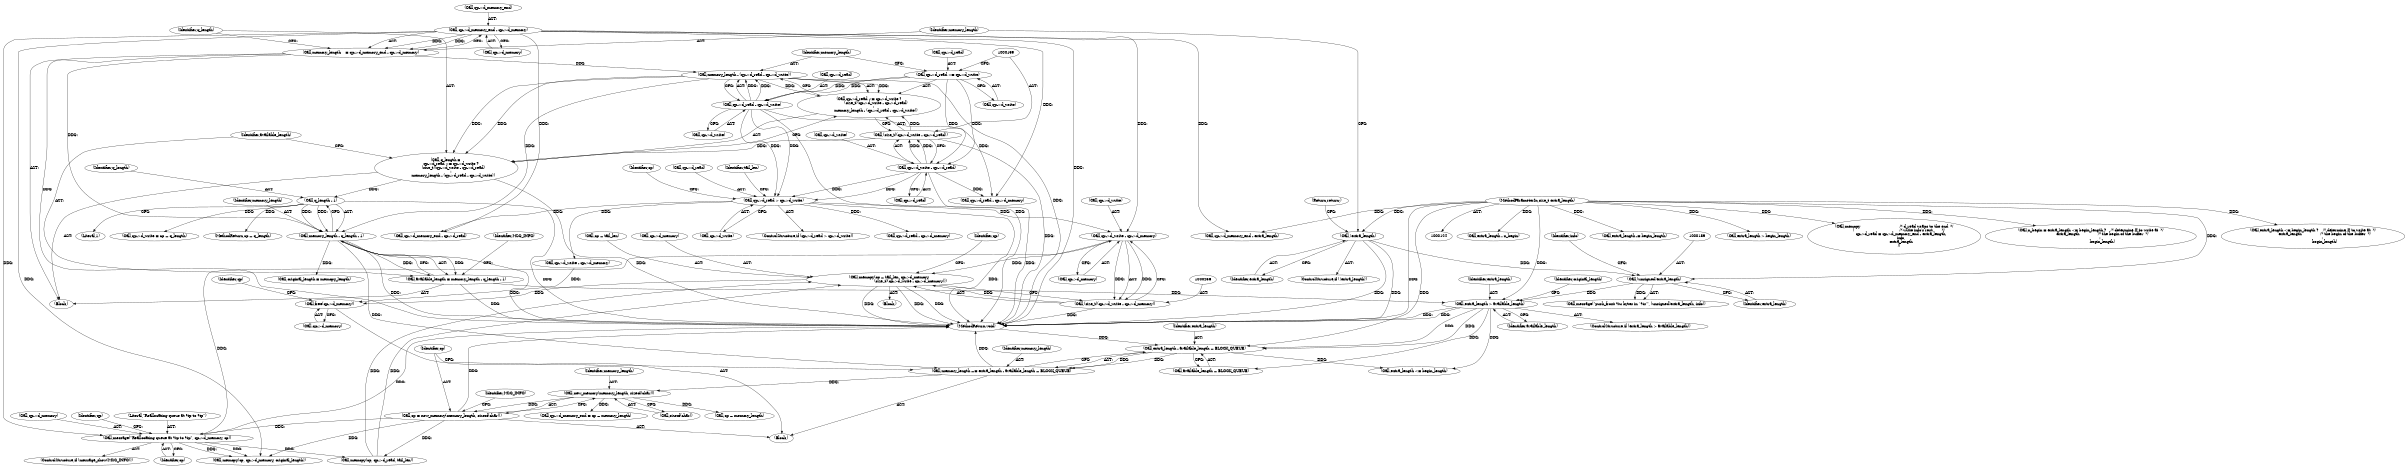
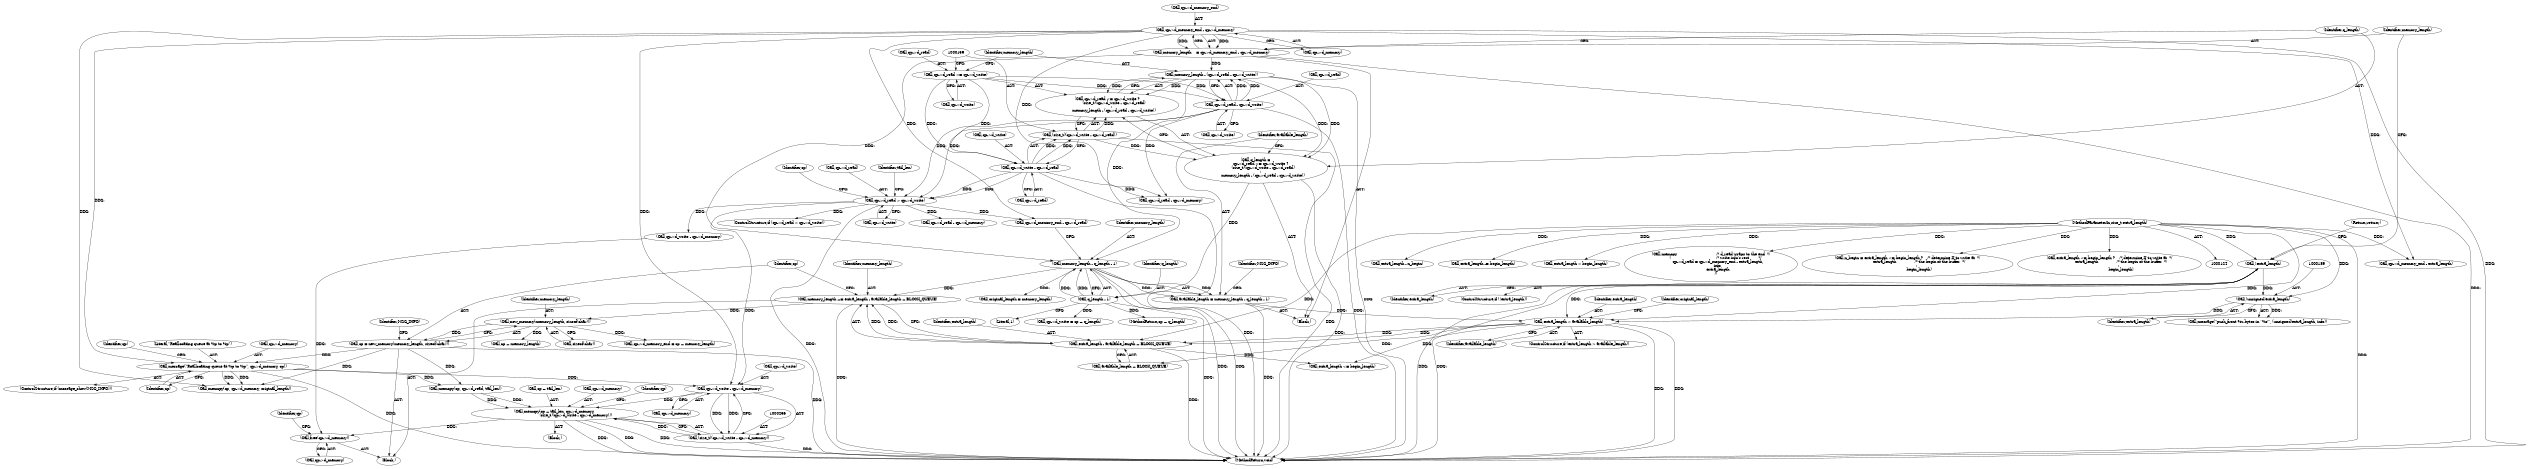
  digraph {
    n1 [label="(Call,qp->d_write - qp->d_memory)"]
    n2 [label="(Call,memcpy(cp + tail_len, qp->d_memory, \n                                    (size_t)(qp->d_write - qp->d_memory)))"]
    n3 [label="(Call,(size_t)(qp->d_write - qp->d_memory))"]
    n4 [label="(Call,qp->d_memory)"]
    n5 [label="(MethodReturn,void)"]
    n6 [label="(Call,free(qp->d_memory))"]
    n7 [label="(Block,)"]
    n8 [label="(Call,qp->d_read > qp->d_write)"]
    n9 [label="(Call,qp->d_write)"]
    n10 [label="(Call,qp->d_memory_end - qp->d_read)"]
    n11 [label="(ControlStructure,if (qp->d_read > qp->d_write))"]
    n12 [label="(Call,qp->d_read - qp->d_memory)"]
    n13 [label="(Call,qp->d_write - qp->d_memory)"]
    n14 [label="(Call,qp->d_write - qp->d_read)"]
    n15 [label="(Call,(size_t)(qp->d_write - qp->d_read))"]
    n16 [label="(Call,qp->d_read - qp->d_memory)"]
    n17 [label="(Call,qp->d_read)"]
    n18 [label="(Call,qp->d_read <= qp->d_write ?\n            (size_t)(qp->d_write - qp->d_read)\n        :\n            memory_length - (qp->d_read - qp->d_write))"]
    n19 [label="(Call,q_length = \n        qp->d_read <= qp->d_write ?\n            (size_t)(qp->d_write - qp->d_read)\n        :\n            memory_length - (qp->d_read - qp->d_write))"]
    n20 [label="(Call,qp->d_read <= qp->d_write)"]
    n21 [label="(Call,qp->d_read - qp->d_write)"]
    n22 [label="(Call,qp->d_write)"]
    n23 [label="(Call,memory_length - (qp->d_read - qp->d_write))"]
    n24 [label="(Call,qp->d_write)"]
    n25 [label="(Call,memory_length - q_length - 1)"]
    n26 [label="(Call,message(\"Reallocating queue at %p to %p\", qp->d_memory, cp))"]
    n27 [label="(Call,memcpy(cp, qp->d_read, tail_len))"]
    n28 [label="(Identifier,cp)"]
    n29 [label="(Call,memcpy(cp, qp->d_memory, original_length))"]
    n30 [label="(ControlStructure,if (message_show(MSG_INFO)))"]
    n31 [label="(Call,qp->d_memory_end - qp->d_memory)"]
    n32 [label="(Call,memory_length    = qp->d_memory_end - qp->d_memory)"]
    n33 [label="(Call,qp->d_memory_end - extra_length)"]
    n34 [label="(Call,qp->d_memory)"]
    n35 [label="(Block,)"]
    n36 [label="(Call,cp = new_memory(memory_length, sizeof(char)))"]
    n37 [label="(Call,new_memory(memory_length, sizeof(char)))"]
    n38 [label="(Block,)"]
    n39 [label="(Call,qp->d_memory_end = cp + memory_length)"]
    n40 [label="(Call,sizeof(char))"]
    n41 [label="(Call,cp + memory_length)"]
    n42 [label="(Call,memory_length += extra_length - available_length + BLOCK_QUEUE)"]
    n43 [label="(Call,extra_length - available_length + BLOCK_QUEUE)"]
    n44 [label="(Call,extra_length <= begin_length)"]
    n45 [label="(Call,available_length + BLOCK_QUEUE)"]
    n46 [label="(Call,extra_length > available_length)"]
    n47 [label="(Identifier,available_length)"]
    n48 [label="(ControlStructure,if (extra_length > available_length))"]
    n49 [label="(Call,(unsigned)extra_length)"]
    n50 [label="(Call,message(\"push_front %u bytes in `%s'\", (unsigned)extra_length, info))"]
    n51 [label="(Identifier,extra_length)"]
    n52 [label="(Call,!extra_length)"]
    n53 [label="(Identifier,extra_length)"]
    n54 [label="(ControlStructure,if (!extra_length))"]
    n55 [label="(MethodParameterIn,size_t extra_length)"]
    n56 [label="(Call,extra_length - n_begin)"]
    n57 [label="(Call,extra_length -= begin_length)"]
    n58 [label="(Call,extra_length > begin_length)"]
    n59 [label="(Call,memcpy                                  /* d_read wraps to the end  */\n        (                                       /* write info's rest        */\n            qp->d_read = qp->d_memory_end - extra_length,\n            info,\n            extra_length\n        ))"]
    n60 [label="(Call,n_begin = extra_length <= begin_length ?    /* determine # to write at  */\n                    extra_length                /* the begin of the buffer  */\n                :\n                    begin_length)"]
    n61 [label="(Call,extra_length <= begin_length ?    /* determine # to write at  */\n                    extra_length                /* the begin of the buffer  */\n                :\n                    begin_length)"]
    1000124
    n63 [label="(Call,available_length = memory_length - q_length - 1)"]
    n64 [label="(Call,q_length - 1)"]
-   n65 [label="(Call,original_length = memcpy_length)"]
+   n65 [label="(Call,original_length = memory_length)"]
    n66 [label="(MethodReturn,cp + q_length)"]
    n67 [label="(Literal,1)"]
    n68 [label="(Call,qp->d_write = cp + q_length)"]
    n69 [label="(Call,qp->d_memory)"]
    n70 [label="(Identifier,extra_length)"]
    n71 [label="(Call,qp->d_read)"]
    n72 [label="(Identifier,tail_len)"]
    n73 [label="(Call,qp->d_memory)"]
    n74 [label="(Identifier,extra_length)"]
    n75 [label="(Identifier,q_length)"]
    n76 [label="(Identifier,qp)"]
    n77 [label="(Call,qp->d_read)"]
    n78 [label="(Identifier,qp)"]
    n79 [label="(Identifier,cp)"]
    n80 [label="(Identifier,MSG_INFO)"]
    n81 [label="(Identifier,available_length)"]
    n82 [label="(Identifier,memory_length)"]
    n83 [label="(Call,qp->d_write)"]
    n84 [label="(Identifier,q_length)"]
-   n85 [label="(Identifier,info)"]
    n86 [label="(Literal,\"Reallocating queue at %p to %p\")"]
    n87 [label="(Identifier,memory_length)"]
    n88 [label="(Identifier,qp)"]
    n89 [label="(Identifier,cp)"]
    n90 [label="(Call,cp + tail_len)"]
    n91 [label="(Call,qp->d_read)"]
    n92 [label="(Call,qp->d_write)"]
    n93 [label="(Return,return;)"]
    n94 [label="(Identifier,MSG_INFO)"]
    n95 [label="(Identifier,memory_length)"]
    n96 [label="(Identifier,memory_length)"]
    n97 [label="(Identifier,memory_length)"]
    n98 [label="(Identifier,original_length)"]
    n99 [label="(Call,qp->d_memory_end)"]
    n100 [label="(Call,qp->d_memory)"]
    1000159
    1000189
    1000256
    n1 -> n2 [label="DDG: "]
    n1 -> n3 [label="AST: "]
    n1 -> n3 [label="DDG: "]
    n1 -> n3 [label="DDG: "]
    n1 -> n4 [label="CFG: "]
    n2 -> n3 [label="CFG: "]
    n2 -> n5 [label="DDG: "]
    n2 -> n5 [label="DDG: "]
    n2 -> n5 [label="DDG: "]
    n2 -> n6 [label="DDG: "]
    n2 -> n7 [label="AST: "]
    n3 -> n1 [label="CFG: "]
    n3 -> n2 [label="AST: "]
    n3 -> n2 [label="DDG: "]
    n3 -> n5 [label="DDG: "]
    n4 -> n1 [label="AST: "]
    n6 -> n38 [label="AST: "]
    n6 -> n69 [label="CFG: "]
    n8 -> n1 [label="DDG: "]
    n8 -> n5 [label="DDG: "]
    n8 -> n9 [label="CFG: "]
    n8 -> n10 [label="DDG: "]
-   n8 -> n11 [label="AST: "]
+   n8 -> n11 [label="DDG: "]
    n8 -> n12 [label="DDG: "]
    n8 -> n13 [label="DDG: "]
    n9 -> n8 [label="AST: "]
    n13 -> n6 [label="DDG: "]
    n14 -> n5 [label="DDG: "]
    n14 -> n8 [label="DDG: "]
    n14 -> n8 [label="DDG: "]
    n14 -> n15 [label="AST: "]
    n14 -> n15 [label="DDG: "]
    n14 -> n15 [label="DDG: "]
    n14 -> n16 [label="DDG: "]
    n14 -> n17 [label="CFG: "]
    n15 -> n5 [label="DDG: "]
    n15 -> n14 [label="CFG: "]
    n15 -> n18 [label="AST: "]
    n15 -> n18 [label="DDG: "]
    n15 -> n19 [label="DDG: "]
    n17 -> n14 [label="AST: "]
    n18 -> n15 [label="CFG: "]
    n18 -> n19 [label="AST: "]
    n18 -> n23 [label="CFG: "]
    n19 -> n5 [label="DDG: "]
    n19 -> n18 [label="CFG: "]
    n19 -> n35 [label="AST: "]
    n19 -> n64 [label="DDG: "]
    n20 -> n14 [label="DDG: "]
    n20 -> n14 [label="DDG: "]
    n20 -> n18 [label="AST: "]
    n20 -> n21 [label="DDG: "]
    n20 -> n21 [label="DDG: "]
    n20 -> n22 [label="CFG: "]
    n21 -> n5 [label="DDG: "]
    n21 -> n8 [label="DDG: "]
    n21 -> n8 [label="DDG: "]
    n21 -> n16 [label="DDG: "]
    n21 -> n23 [label="AST: "]
    n21 -> n23 [label="DDG: "]
    n21 -> n23 [label="DDG: "]
    n21 -> n24 [label="CFG: "]
    n22 -> n20 [label="AST: "]
    n23 -> n5 [label="DDG: "]
    n23 -> n18 [label="AST: "]
    n23 -> n18 [label="DDG: "]
    n23 -> n18 [label="DDG: "]
    n23 -> n19 [label="DDG: "]
    n23 -> n19 [label="DDG: "]
    n23 -> n21 [label="CFG: "]
    n23 -> n25 [label="DDG: "]
    n24 -> n21 [label="AST: "]
    n25 -> n5 [label="DDG: "]
    n25 -> n5 [label="DDG: "]
    n25 -> n42 [label="DDG: "]
    n25 -> n63 [label="AST: "]
    n25 -> n63 [label="DDG: "]
    n25 -> n63 [label="DDG: "]
    n25 -> n64 [label="CFG: "]
    n25 -> n65 [label="DDG: "]
    n26 -> n1 [label="DDG: "]
    n26 -> n5 [label="DDG: "]
    n26 -> n27 [label="DDG: "]
    n26 -> n28 [label="CFG: "]
    n26 -> n29 [label="DDG: "]
    n26 -> n29 [label="DDG: "]
    n26 -> n30 [label="AST: "]
    n27 -> n2 [label="DDG: "]
    n27 -> n2 [label="DDG: "]
    n28 -> n26 [label="AST: "]
    n31 -> n1 [label="DDG: "]
    n31 -> n5 [label="DDG: "]
    n31 -> n10 [label="DDG: "]
    n31 -> n16 [label="DDG: "]
    n31 -> n26 [label="DDG: "]
    n31 -> n29 [label="DDG: "]
    n31 -> n32 [label="AST: "]
    n31 -> n32 [label="DDG: "]
    n31 -> n32 [label="DDG: "]
    n31 -> n33 [label="DDG: "]
    n31 -> n34 [label="CFG: "]
    n32 -> n5 [label="DDG: "]
    n32 -> n23 [label="DDG: "]
    n32 -> n25 [label="DDG: "]
    n32 -> n31 [label="CFG: "]
    n32 -> n35 [label="AST: "]
    n34 -> n31 [label="AST: "]
    n36 -> n5 [label="DDG: "]
    n36 -> n26 [label="DDG: "]
    n36 -> n27 [label="DDG: "]
    n36 -> n29 [label="DDG: "]
    n36 -> n37 [label="CFG: "]
    n36 -> n38 [label="AST: "]
    n37 -> n36 [label="AST: "]
    n37 -> n36 [label="DDG: "]
    n37 -> n39 [label="DDG: "]
    n37 -> n40 [label="CFG: "]
    n37 -> n41 [label="DDG: "]
    n40 -> n37 [label="AST: "]
    n42 -> n5 [label="DDG: "]
    n42 -> n37 [label="DDG: "]
    n42 -> n38 [label="AST: "]
    n42 -> n43 [label="CFG: "]
-   n5 -> n43 [label="DDG: "]
+   n43 -> n5 [label="DDG: "]
    n43 -> n42 [label="AST: "]
    n43 -> n42 [label="DDG: "]
    n43 -> n42 [label="DDG: "]
    n43 -> n44 [label="DDG: "]
    n43 -> n45 [label="CFG: "]
    n45 -> n43 [label="AST: "]
    n46 -> n5 [label="DDG: "]
    n46 -> n5 [label="DDG: "]
    n46 -> n43 [label="DDG: "]
    n46 -> n43 [label="DDG: "]
    n46 -> n44 [label="DDG: "]
    n46 -> n45 [label="DDG: "]
    n46 -> n47 [label="CFG: "]
    n46 -> n48 [label="AST: "]
    n47 -> n46 [label="AST: "]
    n49 -> n46 [label="DDG: "]
    n49 -> n50 [label="AST: "]
    n49 -> n50 [label="DDG: "]
    n49 -> n51 [label="CFG: "]
    n51 -> n49 [label="AST: "]
    n52 -> n5 [label="DDG: "]
    n52 -> n5 [label="DDG: "]
+   n52 -> n46 [label="DDG: "]
    n52 -> n49 [label="DDG: "]
    n52 -> n53 [label="CFG: "]
    n52 -> n54 [label="AST: "]
    n53 -> n52 [label="AST: "]
    n55 -> n5 [label="DDG: "]
    n55 -> n33 [label="DDG: "]
    n55 -> n43 [label="DDG: "]
    n55 -> n46 [label="DDG: "]
    n55 -> n49 [label="DDG: "]
    n55 -> n52 [label="DDG: "]
    n55 -> n56 [label="DDG: "]
    n55 -> n57 [label="DDG: "]
    n55 -> n58 [label="DDG: "]
    n55 -> n59 [label="DDG: "]
    n55 -> n60 [label="DDG: "]
    n55 -> n61 [label="DDG: "]
    n55 -> 1000124 [label="AST: "]
    n63 -> n5 [label="DDG: "]
-   n63 -> n25 [label="CFG: "]
+   n10 -> n25 [label="CFG: "]
    n63 -> n35 [label="AST: "]
    n63 -> n46 [label="DDG: "]
    n64 -> n5 [label="DDG: "]
    n64 -> n25 [label="AST: "]
    n64 -> n25 [label="DDG: "]
    n64 -> n25 [label="DDG: "]
    n64 -> n66 [label="DDG: "]
    n64 -> n67 [label="CFG: "]
    n64 -> n68 [label="DDG: "]
    n69 -> n6 [label="AST: "]
    n70 -> n43 [label="AST: "]
    n71 -> n8 [label="AST: "]
    n72 -> n8 [label="CFG: "]
    n73 -> n26 [label="AST: "]
    n74 -> n46 [label="AST: "]
    n75 -> n64 [label="AST: "]
    n76 -> n26 [label="CFG: "]
    n77 -> n20 [label="AST: "]
    n78 -> n6 [label="CFG: "]
    n79 -> n8 [label="CFG: "]
    n80 -> n36 [label="CFG: "]
    n81 -> n19 [label="CFG: "]
    n81 -> n63 [label="AST: "]
    n82 -> n20 [label="CFG: "]
    n82 -> n23 [label="AST: "]
    n83 -> n14 [label="AST: "]
    n84 -> n19 [label="AST: "]
    n84 -> n32 [label="CFG: "]
-   n85 -> n49 [label="CFG: "]
    n86 -> n26 [label="AST: "]
    n87 -> n32 [label="AST: "]
    n87 -> n52 [label="CFG: "]
    n88 -> n2 [label="CFG: "]
    n89 -> n36 [label="AST: "]
    n89 -> n42 [label="CFG: "]
    n90 -> n2 [label="AST: "]
    n91 -> n21 [label="AST: "]
    n92 -> n1 [label="AST: "]
    n93 -> n52 [label="CFG: "]
    n94 -> n63 [label="CFG: "]
    n95 -> n37 [label="AST: "]
    n96 -> n25 [label="AST: "]
    n97 -> n42 [label="AST: "]
    n98 -> n46 [label="CFG: "]
    n99 -> n31 [label="AST: "]
    n100 -> n2 [label="AST: "]
    1000159 -> n15 [label="AST: "]
    1000159 -> n20 [label="CFG: "]
    1000189 -> n49 [label="AST: "]
    1000256 -> n3 [label="AST: "]
  }
